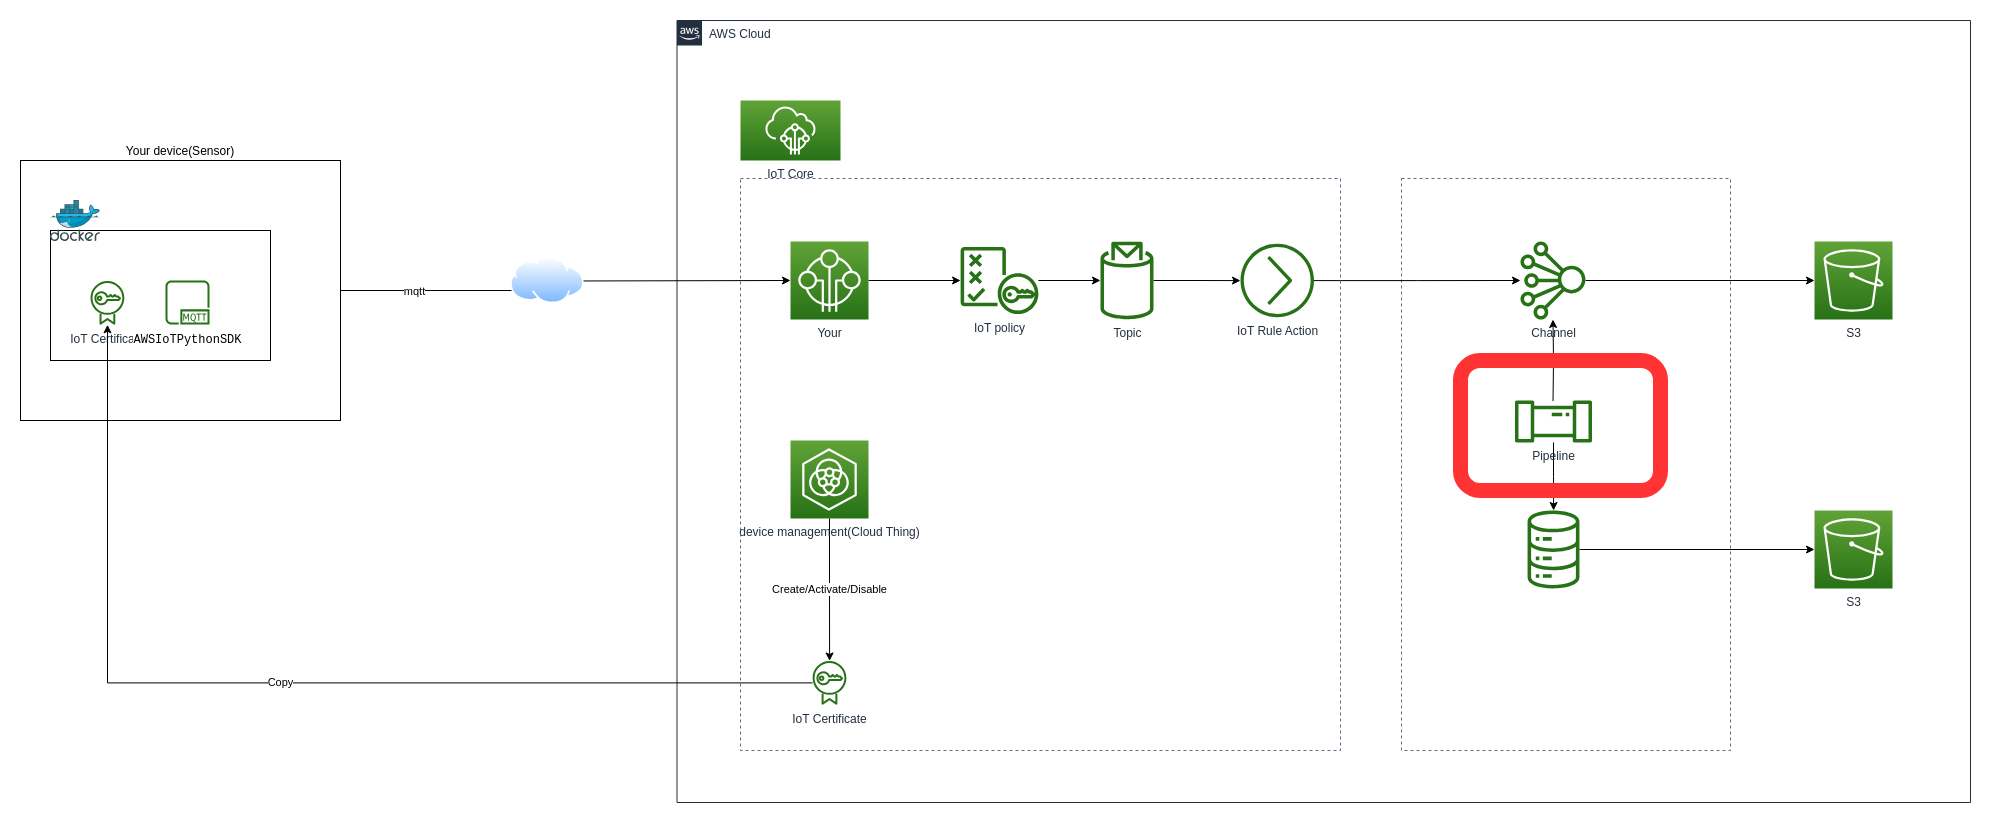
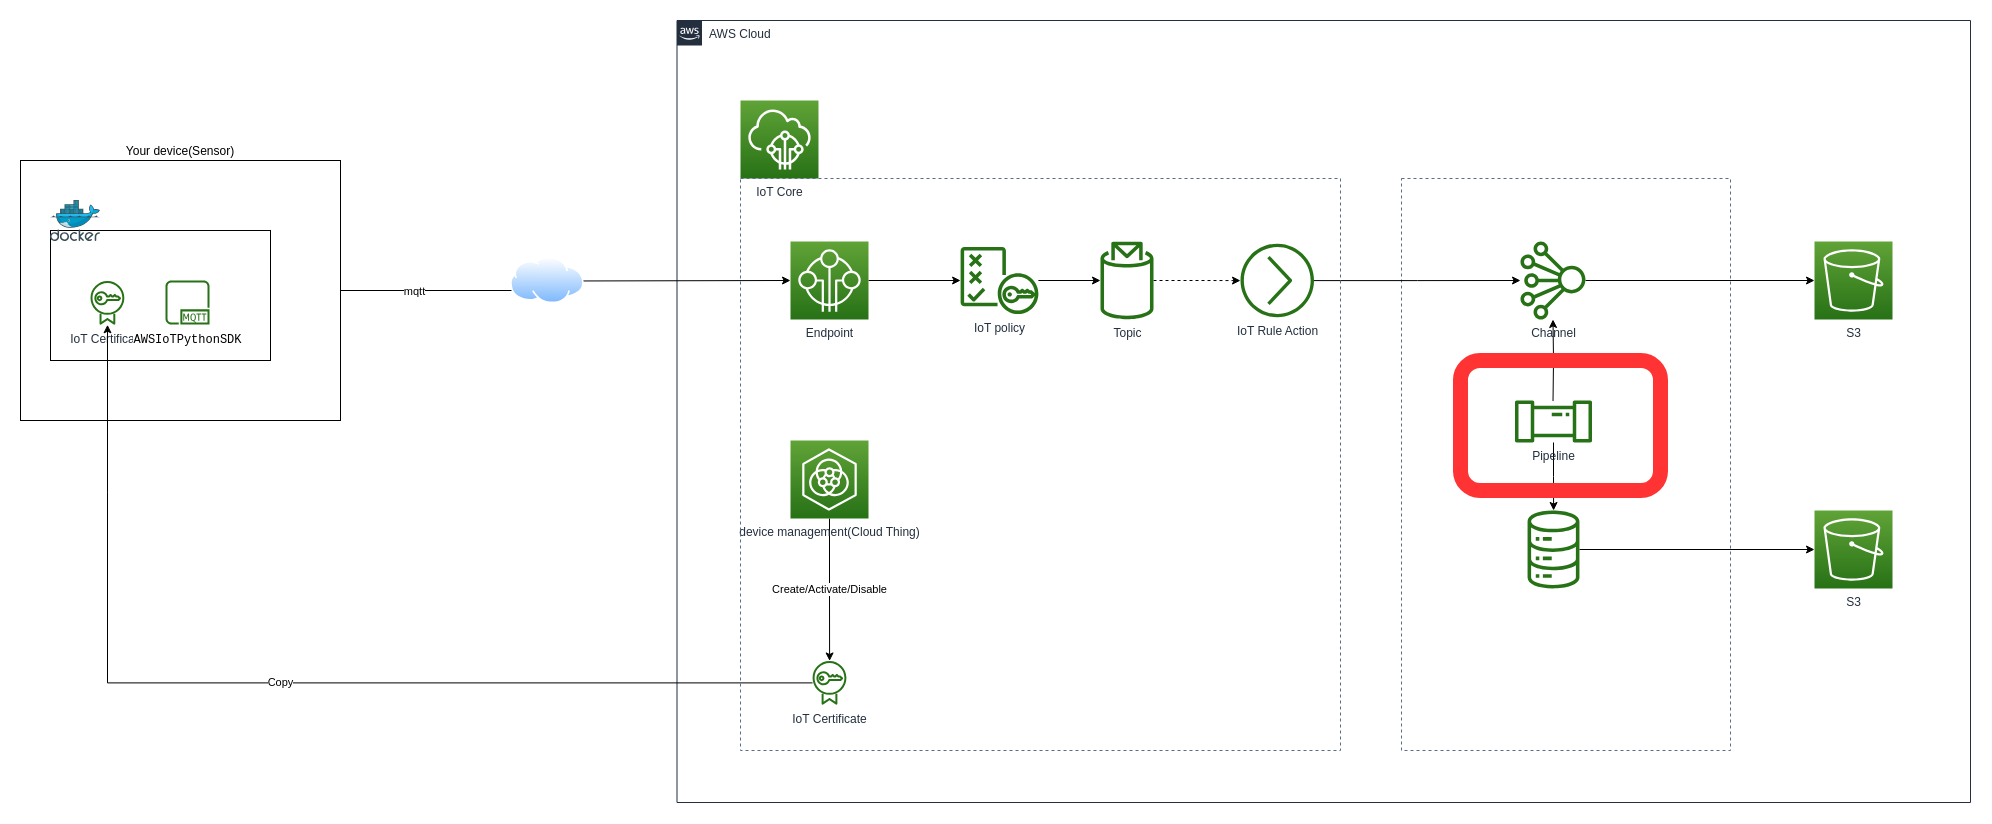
  <mxCell id="0" />
  <mxCell id="1" parent="0" />
  <mxCell id="2" value="AWS Cloud" style="points=[[0,0],[0.25,0],[0.5,0],[0.75,0],[1,0],[1,0.25],[1,0.5],[1,0.75],[1,1],[0.75,1],[0.5,1],[0.25,1],[0,1],[0,0.75],[0,0.5],[0,0.25]];outlineConnect=0;gradientColor=none;html=1;whiteSpace=wrap;fontSize=12;fontStyle=0;shape=mxgraph.aws4.group;grIcon=mxgraph.aws4.group_aws_cloud_alt;strokeColor=#232F3E;fillColor=none;verticalAlign=top;align=left;spacingLeft=30;fontColor=#232F3E;dashed=0;" parent="1" vertex="1"><mxGeometry x="676.5" y="20" width="1293.5" height="782" as="geometry" /></mxCell>
  <mxCell id="3" value="" style="fillColor=none;strokeColor=#5A6C86;dashed=1;verticalAlign=top;fontStyle=0;fontColor=#5A6C86;" parent="1" vertex="1"><mxGeometry x="1401" y="178" width="329" height="572" as="geometry" /></mxCell>
  <mxCell id="4" value="Your device(Sensor)" style="rounded=0;whiteSpace=wrap;html=1;labelPosition=center;verticalLabelPosition=top;align=center;verticalAlign=bottom;" parent="1" vertex="1"><mxGeometry x="20" y="160" width="320" height="260" as="geometry" /></mxCell>
  <mxCell id="5" value="" style="rounded=0;whiteSpace=wrap;html=1;" parent="1" vertex="1"><mxGeometry x="50" y="230" width="220" height="130" as="geometry" /></mxCell>
  <mxCell id="6" value="x" style="edgeStyle=orthogonalEdgeStyle;rounded=0;orthogonalLoop=1;jettySize=auto;html=1;" parent="1" source="4" edge="1"><mxGeometry relative="1" as="geometry"><mxPoint x="790" y="280" as="targetPoint" /></mxGeometry></mxCell>
  <mxCell id="7" value="mqtt" style="edgeLabel;html=1;align=center;verticalAlign=middle;resizable=0;points=[];" parent="6" vertex="1" connectable="0"><mxGeometry x="-0.293" y="-1" relative="1" as="geometry"><mxPoint x="-89" y="-1" as="offset" /></mxGeometry></mxCell>
  <mxCell id="8" value="" style="aspect=fixed;perimeter=ellipsePerimeter;html=1;align=center;shadow=0;dashed=0;spacingTop=3;image;image=img/lib/active_directory/internet_cloud.svg;" parent="1" vertex="1"><mxGeometry x="510" y="256.75" width="73.81" height="46.5" as="geometry" /></mxCell>
  <mxCell id="9" value="IoT Certificate" style="outlineConnect=0;fontColor=#232F3E;gradientColor=none;fillColor=#277116;strokeColor=none;dashed=0;verticalLabelPosition=bottom;verticalAlign=top;align=center;html=1;fontSize=12;fontStyle=0;aspect=fixed;pointerEvents=1;shape=mxgraph.aws4.certificate_manager;" parent="1" vertex="1"><mxGeometry x="90" y="280" width="33.85" height="44.75" as="geometry" /></mxCell>
  <mxCell id="10" value="&lt;div style=&quot;font-family: &amp;#34;menlo&amp;#34; , &amp;#34;monaco&amp;#34; , &amp;#34;courier new&amp;#34; , monospace ; line-height: 18px&quot;&gt;&lt;span style=&quot;background-color: rgb(255 , 255 , 255)&quot;&gt;&lt;font color=&quot;#000000&quot;&gt;AWSIoTPythonSDK&lt;/font&gt;&lt;/span&gt;&lt;/div&gt;" style="outlineConnect=0;fontColor=#232F3E;gradientColor=none;fillColor=#277116;strokeColor=none;dashed=0;verticalLabelPosition=bottom;verticalAlign=top;align=center;html=1;fontSize=12;fontStyle=0;aspect=fixed;pointerEvents=1;shape=mxgraph.aws4.mqtt_protocol;" parent="1" vertex="1"><mxGeometry x="165" y="280" width="44" height="44" as="geometry" /></mxCell>
  <mxCell id="11" value="" style="aspect=fixed;html=1;points=[];align=center;image;fontSize=12;image=img/lib/mscae/Docker.svg;" parent="1" vertex="1"><mxGeometry x="50" y="200" width="50" height="41" as="geometry" /></mxCell>
  <mxCell id="12" style="edgeStyle=orthogonalEdgeStyle;rounded=0;orthogonalLoop=1;jettySize=auto;html=1;" parent="1" source="13" target="15" edge="1"><mxGeometry relative="1" as="geometry" /></mxCell>
- <mxCell id="13" value="Your" style="outlineConnect=0;fontColor=#232F3E;gradientColor=#60A337;gradientDirection=north;fillColor=#277116;strokeColor=#ffffff;dashed=0;verticalLabelPosition=bottom;verticalAlign=top;align=center;html=1;fontSize=12;fontStyle=0;aspect=fixed;shape=mxgraph.aws4.resourceIcon;resIcon=mxgraph.aws4.internet_of_things;" parent="1" vertex="1"><mxGeometry x="790" y="241" width="78" height="78" as="geometry" /></mxCell>
+ <mxCell id="13" value="Endpoint" style="outlineConnect=0;fontColor=#232F3E;gradientColor=#60A337;gradientDirection=north;fillColor=#277116;strokeColor=#ffffff;dashed=0;verticalLabelPosition=bottom;verticalAlign=top;align=center;html=1;fontSize=12;fontStyle=0;aspect=fixed;shape=mxgraph.aws4.resourceIcon;resIcon=mxgraph.aws4.internet_of_things;" parent="1" vertex="1"><mxGeometry x="790" y="241" width="78" height="78" as="geometry" /></mxCell>
  <mxCell id="14" style="edgeStyle=orthogonalEdgeStyle;rounded=0;orthogonalLoop=1;jettySize=auto;html=1;" parent="1" source="15" target="17" edge="1"><mxGeometry relative="1" as="geometry" /></mxCell>
  <mxCell id="15" value="IoT policy" style="outlineConnect=0;fontColor=#232F3E;gradientColor=none;fillColor=#277116;strokeColor=none;dashed=0;verticalLabelPosition=bottom;verticalAlign=top;align=center;html=1;fontSize=12;fontStyle=0;aspect=fixed;pointerEvents=1;shape=mxgraph.aws4.policy;" parent="1" vertex="1"><mxGeometry x="960" y="246.5" width="78" height="67" as="geometry" /></mxCell>
- <mxCell id="16" style="edgeStyle=orthogonalEdgeStyle;rounded=0;orthogonalLoop=1;jettySize=auto;html=1;" parent="1" source="17" target="23" edge="1"><mxGeometry relative="1" as="geometry" /></mxCell>
+ <mxCell id="16" style="edgeStyle=orthogonalEdgeStyle;rounded=0;orthogonalLoop=1;jettySize=auto;html=1;dashed=1;" parent="1" source="17" target="23" edge="1"><mxGeometry relative="1" as="geometry" /></mxCell>
  <mxCell id="17" value="Topic" style="outlineConnect=0;fontColor=#232F3E;gradientColor=none;fillColor=#277116;strokeColor=none;dashed=0;verticalLabelPosition=bottom;verticalAlign=top;align=center;html=1;fontSize=12;fontStyle=0;aspect=fixed;pointerEvents=1;shape=mxgraph.aws4.topic_2;" parent="1" vertex="1"><mxGeometry x="1100" y="241" width="53" height="78" as="geometry" /></mxCell>
  <mxCell id="18" value="Create/Activate/Disable" style="edgeStyle=orthogonalEdgeStyle;rounded=0;orthogonalLoop=1;jettySize=auto;html=1;" parent="1" source="19" target="21" edge="1"><mxGeometry relative="1" as="geometry" /></mxCell>
  <mxCell id="19" value="device management(Cloud Thing)" style="outlineConnect=0;fontColor=#232F3E;gradientColor=#60A337;gradientDirection=north;fillColor=#277116;strokeColor=#ffffff;dashed=0;verticalLabelPosition=bottom;verticalAlign=top;align=center;html=1;fontSize=12;fontStyle=0;aspect=fixed;shape=mxgraph.aws4.resourceIcon;resIcon=mxgraph.aws4.iot_device_management;" parent="1" vertex="1"><mxGeometry x="790" y="440" width="78" height="78" as="geometry" /></mxCell>
  <mxCell id="20" value="Copy" style="edgeStyle=orthogonalEdgeStyle;rounded=0;orthogonalLoop=1;jettySize=auto;html=1;" parent="1" source="21" target="9" edge="1"><mxGeometry relative="1" as="geometry" /></mxCell>
  <mxCell id="21" value="IoT Certificate" style="outlineConnect=0;fontColor=#232F3E;gradientColor=none;fillColor=#277116;strokeColor=none;dashed=0;verticalLabelPosition=bottom;verticalAlign=top;align=center;html=1;fontSize=12;fontStyle=0;aspect=fixed;pointerEvents=1;shape=mxgraph.aws4.certificate_manager;" parent="1" vertex="1"><mxGeometry x="812.07" y="660" width="33.85" height="44.75" as="geometry" /></mxCell>
  <mxCell id="22" style="edgeStyle=orthogonalEdgeStyle;rounded=0;orthogonalLoop=1;jettySize=auto;html=1;" parent="1" source="23" target="25" edge="1"><mxGeometry relative="1" as="geometry" /></mxCell>
  <mxCell id="23" value="IoT Rule Action" style="outlineConnect=0;fontColor=#232F3E;gradientColor=none;fillColor=#277116;strokeColor=none;dashed=0;verticalLabelPosition=bottom;verticalAlign=top;align=center;html=1;fontSize=12;fontStyle=0;aspect=fixed;pointerEvents=1;shape=mxgraph.aws4.action;" parent="1" vertex="1"><mxGeometry x="1240" y="243.25" width="73.5" height="73.5" as="geometry" /></mxCell>
  <mxCell id="24" style="edgeStyle=orthogonalEdgeStyle;rounded=0;orthogonalLoop=1;jettySize=auto;html=1;" parent="1" source="25" target="28" edge="1"><mxGeometry relative="1" as="geometry" /></mxCell>
  <mxCell id="25" value="Channel" style="outlineConnect=0;fontColor=#232F3E;gradientColor=none;fillColor=#277116;strokeColor=none;dashed=0;verticalLabelPosition=bottom;verticalAlign=top;align=center;html=1;fontSize=12;fontStyle=0;aspect=fixed;pointerEvents=1;shape=mxgraph.aws4.iot_analytics_channel;" parent="1" vertex="1"><mxGeometry x="1520" y="241" width="65" height="78" as="geometry" /></mxCell>
- <mxCell id="26" value="IoT Core" style="outlineConnect=0;fontColor=#232F3E;gradientColor=#60A337;gradientDirection=north;fillColor=#277116;strokeColor=#ffffff;dashed=0;verticalLabelPosition=bottom;verticalAlign=top;align=center;html=1;fontSize=12;fontStyle=0;aspect=fixed;shape=mxgraph.aws4.resourceIcon;resIcon=mxgraph.aws4.iot_core;" parent="1" vertex="1"><mxGeometry x="740" y="100" width="100" height="60" as="geometry" /></mxCell>
+ <mxCell id="26" value="IoT Core" style="outlineConnect=0;fontColor=#232F3E;gradientColor=#60A337;gradientDirection=north;fillColor=#277116;strokeColor=#ffffff;dashed=0;verticalLabelPosition=bottom;verticalAlign=top;align=center;html=1;fontSize=12;fontStyle=0;aspect=fixed;shape=mxgraph.aws4.resourceIcon;resIcon=mxgraph.aws4.iot_core;" parent="1" vertex="1"><mxGeometry x="740" y="100" width="78" height="78" as="geometry" /></mxCell>
  <mxCell id="27" value="" style="fillColor=none;strokeColor=#5A6C86;dashed=1;verticalAlign=top;fontStyle=0;fontColor=#5A6C86;" parent="1" vertex="1"><mxGeometry x="740" y="178" width="600" height="572" as="geometry" /></mxCell>
  <mxCell id="28" value="S3" style="outlineConnect=0;fontColor=#232F3E;gradientColor=#60A337;gradientDirection=north;fillColor=#277116;strokeColor=#ffffff;dashed=0;verticalLabelPosition=bottom;verticalAlign=top;align=center;html=1;fontSize=12;fontStyle=0;aspect=fixed;shape=mxgraph.aws4.resourceIcon;resIcon=mxgraph.aws4.s3;" parent="1" vertex="1"><mxGeometry x="1814" y="241" width="78" height="78" as="geometry" /></mxCell>
  <mxCell id="29" style="edgeStyle=orthogonalEdgeStyle;rounded=0;orthogonalLoop=1;jettySize=auto;html=1;" edge="1" parent="1" target="25"><mxGeometry relative="1" as="geometry"><mxPoint x="1552.529" y="400.551" as="sourcePoint" /></mxGeometry></mxCell>
  <mxCell id="30" style="edgeStyle=orthogonalEdgeStyle;rounded=0;orthogonalLoop=1;jettySize=auto;html=1;" edge="1" parent="1" source="31" target="33"><mxGeometry relative="1" as="geometry" /></mxCell>
  <mxCell id="31" value="Pipeline" style="outlineConnect=0;fontColor=#232F3E;gradientColor=none;fillColor=#277116;strokeColor=none;dashed=0;verticalLabelPosition=bottom;verticalAlign=top;align=center;html=1;fontSize=12;fontStyle=0;aspect=fixed;pointerEvents=1;shape=mxgraph.aws4.iot_analytics_pipeline;" vertex="1" parent="1"><mxGeometry x="1514" y="400" width="78" height="42" as="geometry" /></mxCell>
  <mxCell id="32" style="edgeStyle=orthogonalEdgeStyle;rounded=0;orthogonalLoop=1;jettySize=auto;html=1;" edge="1" parent="1" source="33" target="34"><mxGeometry relative="1" as="geometry" /></mxCell>
  <mxCell id="33" value="" style="outlineConnect=0;fontColor=#232F3E;gradientColor=none;fillColor=#277116;strokeColor=none;dashed=0;verticalLabelPosition=bottom;verticalAlign=top;align=center;html=1;fontSize=12;fontStyle=0;aspect=fixed;pointerEvents=1;shape=mxgraph.aws4.iot_analytics_data_store;" vertex="1" parent="1"><mxGeometry x="1526" y="510" width="54" height="78" as="geometry" /></mxCell>
  <mxCell id="34" value="S3" style="outlineConnect=0;fontColor=#232F3E;gradientColor=#60A337;gradientDirection=north;fillColor=#277116;strokeColor=#ffffff;dashed=0;verticalLabelPosition=bottom;verticalAlign=top;align=center;html=1;fontSize=12;fontStyle=0;aspect=fixed;shape=mxgraph.aws4.resourceIcon;resIcon=mxgraph.aws4.s3;" vertex="1" parent="1"><mxGeometry x="1814" y="510" width="78" height="78" as="geometry" /></mxCell>
  <mxCell id="35" value="" style="rounded=1;whiteSpace=wrap;html=1;fillColor=none;strokeWidth=15;strokeColor=#FF3333;" vertex="1" parent="1"><mxGeometry x="1460" y="360" width="200" height="130" as="geometry" /></mxCell>
